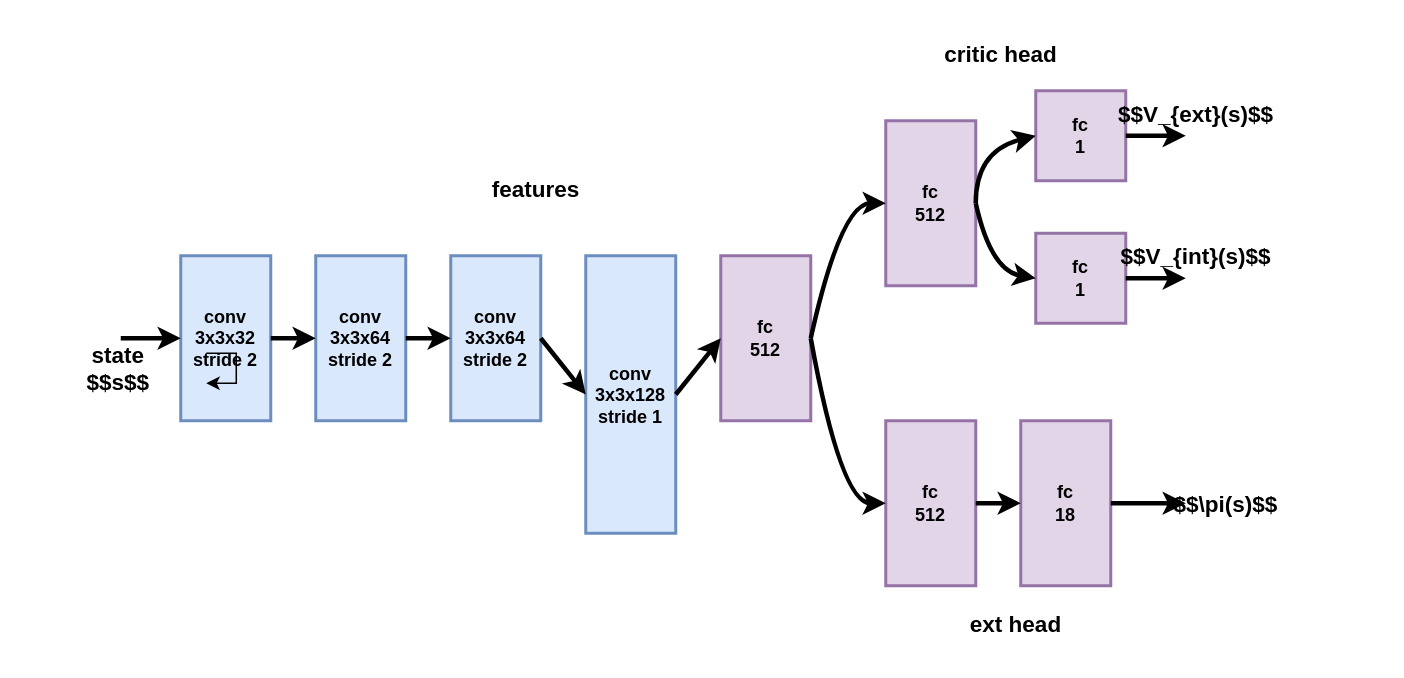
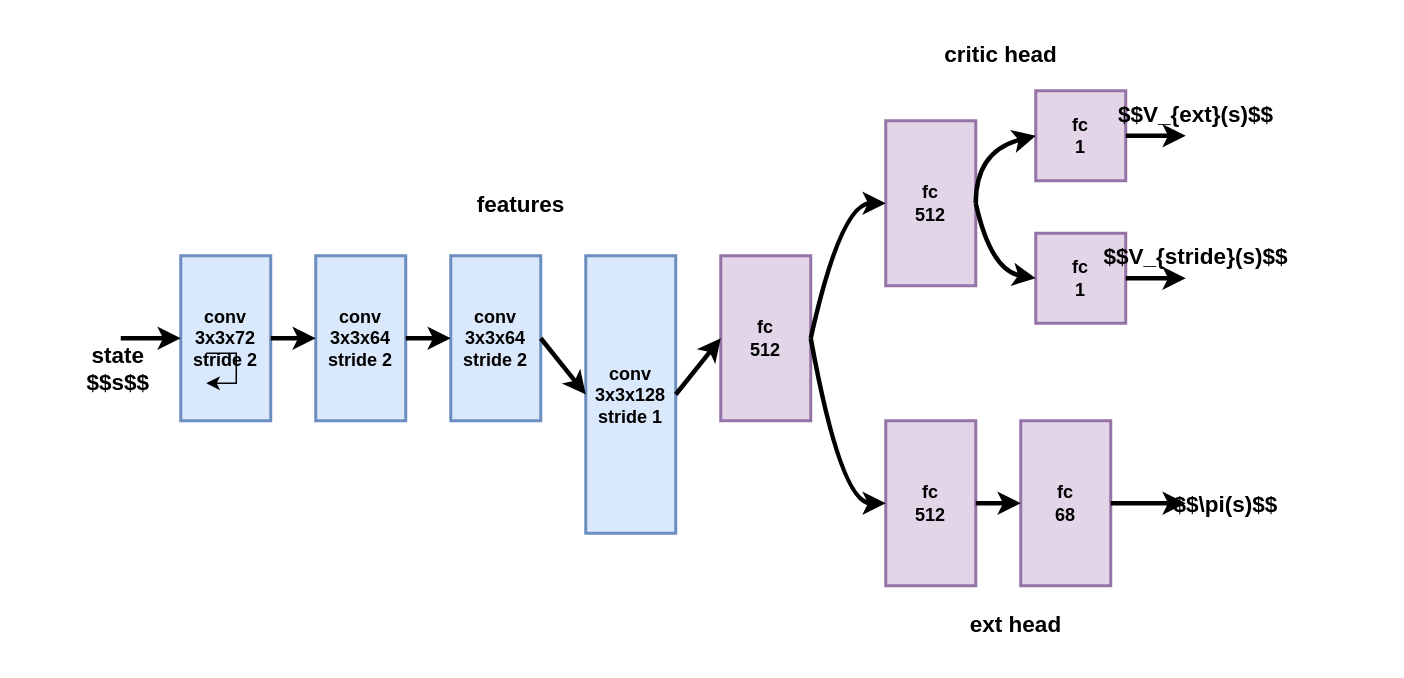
  <mxCell id="0" />
  <mxCell id="1" parent="0" />
- <mxCell id="2" value="conv 3x3x32&lt;br&gt;stride 2" style="rounded=0;whiteSpace=wrap;html=1;labelBackgroundColor=none;strokeWidth=2;fillColor=#dae8fc;strokeColor=#6c8ebf;fontStyle=1;" vertex="1" parent="1"><mxGeometry x="120" y="170" width="60" height="110" as="geometry" /></mxCell>
+ <mxCell id="2" value="conv 3x3x72&lt;br&gt;stride 2" style="rounded=0;whiteSpace=wrap;html=1;labelBackgroundColor=none;strokeWidth=2;fillColor=#dae8fc;strokeColor=#6c8ebf;fontStyle=1;" vertex="1" parent="1"><mxGeometry x="120" y="170" width="60" height="110" as="geometry" /></mxCell>
  <mxCell id="3" value="" style="endArrow=classic;html=1;rounded=0;strokeWidth=3;entryX=0;entryY=0.5;entryDx=0;entryDy=0;" edge="1" parent="1" target="2"><mxGeometry width="50" height="50" relative="1" as="geometry"><mxPoint x="80" y="225" as="sourcePoint" /><mxPoint x="330" y="115" as="targetPoint" /></mxGeometry></mxCell>
  <mxCell id="4" value="&lt;font style=&quot;font-size: 15px;&quot;&gt;state&lt;br&gt;$$s$$&lt;br&gt;&lt;/font&gt;" style="text;html=1;strokeColor=none;fillColor=none;align=center;verticalAlign=middle;whiteSpace=wrap;rounded=0;fontStyle=1;fontSize=15;" vertex="1" parent="1"><mxGeometry x="20" y="230" width="117.02" height="30" as="geometry" /></mxCell>
  <mxCell id="5" value="conv 3x3x64&lt;br&gt;stride 2" style="rounded=0;whiteSpace=wrap;html=1;labelBackgroundColor=none;strokeWidth=2;fillColor=#dae8fc;strokeColor=#6c8ebf;fontStyle=1;" vertex="1" parent="1"><mxGeometry x="210" y="170" width="60" height="110" as="geometry" /></mxCell>
  <mxCell id="6" value="" style="endArrow=classic;html=1;rounded=0;strokeWidth=3;entryX=0;entryY=0.5;entryDx=0;entryDy=0;" edge="1" parent="1" target="5"><mxGeometry width="50" height="50" relative="1" as="geometry"><mxPoint x="180" y="225" as="sourcePoint" /><mxPoint x="130" y="235" as="targetPoint" /></mxGeometry></mxCell>
  <mxCell id="7" value="conv 3x3x64&lt;br&gt;stride 2" style="rounded=0;whiteSpace=wrap;html=1;labelBackgroundColor=none;strokeWidth=2;fillColor=#dae8fc;strokeColor=#6c8ebf;fontStyle=1;" vertex="1" parent="1"><mxGeometry x="300" y="170" width="60" height="110" as="geometry" /></mxCell>
  <mxCell id="8" value="" style="endArrow=classic;html=1;rounded=0;strokeWidth=3;entryX=0;entryY=0.5;entryDx=0;entryDy=0;exitX=1;exitY=0.5;exitDx=0;exitDy=0;" edge="1" parent="1" source="5" target="7"><mxGeometry width="50" height="50" relative="1" as="geometry"><mxPoint x="280" y="225" as="sourcePoint" /><mxPoint x="230" y="235" as="targetPoint" /></mxGeometry></mxCell>
  <mxCell id="9" value="conv 3x3x128&lt;br&gt;stride 1" style="rounded=0;whiteSpace=wrap;html=1;labelBackgroundColor=none;strokeWidth=2;fillColor=#dae8fc;strokeColor=#6c8ebf;fontStyle=1;" vertex="1" parent="1"><mxGeometry x="390" y="170" width="60" height="185" as="geometry" /></mxCell>
  <mxCell id="10" value="" style="endArrow=classic;html=1;rounded=0;strokeWidth=3;entryX=0;entryY=0.5;entryDx=0;entryDy=0;exitX=1;exitY=0.5;exitDx=0;exitDy=0;" edge="1" parent="1" source="7" target="9"><mxGeometry width="50" height="50" relative="1" as="geometry"><mxPoint x="90" y="235" as="sourcePoint" /><mxPoint x="130" y="235" as="targetPoint" /></mxGeometry></mxCell>
  <mxCell id="11" value="fc&lt;br&gt;512" style="rounded=0;whiteSpace=wrap;html=1;labelBackgroundColor=none;strokeWidth=2;fillColor=#e1d5e7;strokeColor=#9673a6;fontStyle=1;" vertex="1" parent="1"><mxGeometry x="480" y="170" width="60" height="110" as="geometry" /></mxCell>
  <mxCell id="12" value="" style="endArrow=classic;html=1;rounded=0;strokeWidth=3;entryX=0;entryY=0.5;entryDx=0;entryDy=0;exitX=1;exitY=0.5;exitDx=0;exitDy=0;" edge="1" parent="1" source="9" target="11"><mxGeometry width="50" height="50" relative="1" as="geometry"><mxPoint x="370" y="235" as="sourcePoint" /><mxPoint x="400" y="235" as="targetPoint" /></mxGeometry></mxCell>
  <mxCell id="13" value="fc&lt;br&gt;512" style="rounded=0;whiteSpace=wrap;html=1;labelBackgroundColor=none;strokeWidth=2;fillColor=#e1d5e7;strokeColor=#9673a6;fontStyle=1;" vertex="1" parent="1"><mxGeometry x="590" y="80" width="60" height="110" as="geometry" /></mxCell>
  <mxCell id="14" value="fc&lt;br&gt;1" style="rounded=0;whiteSpace=wrap;html=1;labelBackgroundColor=none;strokeWidth=2;fillColor=#e1d5e7;strokeColor=#9673a6;fontStyle=1;" vertex="1" parent="1"><mxGeometry x="690" y="60" width="60" height="60" as="geometry" /></mxCell>
  <mxCell id="15" value="fc&lt;br&gt;1" style="rounded=0;whiteSpace=wrap;html=1;labelBackgroundColor=none;strokeWidth=2;fillColor=#e1d5e7;strokeColor=#9673a6;fontStyle=1;" vertex="1" parent="1"><mxGeometry x="690" y="155" width="60" height="60" as="geometry" /></mxCell>
  <mxCell id="16" value="fc&lt;br&gt;512" style="rounded=0;whiteSpace=wrap;html=1;labelBackgroundColor=none;strokeWidth=2;fillColor=#e1d5e7;strokeColor=#9673a6;fontStyle=1;" vertex="1" parent="1"><mxGeometry x="590" y="280" width="60" height="110" as="geometry" /></mxCell>
- <mxCell id="17" value="fc&lt;br&gt;18" style="rounded=0;whiteSpace=wrap;html=1;labelBackgroundColor=none;strokeWidth=2;fillColor=#e1d5e7;strokeColor=#9673a6;fontStyle=1;" vertex="1" parent="1"><mxGeometry x="680" y="280" width="60" height="110" as="geometry" /></mxCell>
+ <mxCell id="17" value="fc&lt;br&gt;68" style="rounded=0;whiteSpace=wrap;html=1;labelBackgroundColor=none;strokeWidth=2;fillColor=#e1d5e7;strokeColor=#9673a6;fontStyle=1;" vertex="1" parent="1"><mxGeometry x="680" y="280" width="60" height="110" as="geometry" /></mxCell>
  <mxCell id="18" value="" style="endArrow=classic;html=1;strokeWidth=3;entryX=0;entryY=0.5;entryDx=0;entryDy=0;exitX=1;exitY=0.5;exitDx=0;exitDy=0;curved=1;" edge="1" parent="1" source="11" target="13"><mxGeometry width="50" height="50" relative="1" as="geometry"><mxPoint x="460" y="235" as="sourcePoint" /><mxPoint x="490" y="235" as="targetPoint" /><Array as="points"><mxPoint x="560" y="135" /></Array></mxGeometry></mxCell>
  <mxCell id="19" value="" style="endArrow=classic;html=1;strokeWidth=3;entryX=0;entryY=0.5;entryDx=0;entryDy=0;exitX=1;exitY=0.5;exitDx=0;exitDy=0;curved=1;" edge="1" parent="1" source="11" target="16"><mxGeometry width="50" height="50" relative="1" as="geometry"><mxPoint x="550" y="235" as="sourcePoint" /><mxPoint x="600" y="145" as="targetPoint" /><Array as="points"><mxPoint x="560" y="335" /></Array></mxGeometry></mxCell>
  <mxCell id="20" value="" style="endArrow=classic;html=1;strokeWidth=3;entryX=0;entryY=0.5;entryDx=0;entryDy=0;exitX=1;exitY=0.5;exitDx=0;exitDy=0;curved=1;" edge="1" parent="1" source="13" target="14"><mxGeometry width="50" height="50" relative="1" as="geometry"><mxPoint x="550" y="235" as="sourcePoint" /><mxPoint x="600" y="145" as="targetPoint" /><Array as="points"><mxPoint x="650" y="100" /></Array></mxGeometry></mxCell>
  <mxCell id="21" value="" style="endArrow=classic;html=1;strokeWidth=3;entryX=0;entryY=0.5;entryDx=0;entryDy=0;exitX=1;exitY=0.5;exitDx=0;exitDy=0;curved=1;" edge="1" parent="1" source="13" target="15"><mxGeometry width="50" height="50" relative="1" as="geometry"><mxPoint x="660" y="145" as="sourcePoint" /><mxPoint x="690" y="65" as="targetPoint" /><Array as="points"><mxPoint x="660" y="180" /></Array></mxGeometry></mxCell>
  <mxCell id="22" value="" style="endArrow=classic;html=1;rounded=0;strokeWidth=3;entryX=0;entryY=0.5;entryDx=0;entryDy=0;exitX=1;exitY=0.5;exitDx=0;exitDy=0;" edge="1" parent="1" source="16" target="17"><mxGeometry width="50" height="50" relative="1" as="geometry"><mxPoint x="660" y="145" as="sourcePoint" /><mxPoint x="690" y="205" as="targetPoint" /></mxGeometry></mxCell>
  <mxCell id="23" value="" style="endArrow=classic;html=1;rounded=0;strokeWidth=3;exitX=1;exitY=0.5;exitDx=0;exitDy=0;" edge="1" parent="1" source="17"><mxGeometry width="50" height="50" relative="1" as="geometry"><mxPoint x="800" y="345" as="sourcePoint" /><mxPoint x="790" y="335" as="targetPoint" /></mxGeometry></mxCell>
  <mxCell id="24" value="" style="endArrow=classic;html=1;rounded=0;strokeWidth=3;exitX=1;exitY=0.5;exitDx=0;exitDy=0;" edge="1" parent="1" source="15"><mxGeometry width="50" height="50" relative="1" as="geometry"><mxPoint x="750" y="194.5" as="sourcePoint" /><mxPoint x="790" y="185" as="targetPoint" /></mxGeometry></mxCell>
  <mxCell id="25" value="" style="endArrow=classic;html=1;rounded=0;strokeWidth=3;exitX=1;exitY=0.5;exitDx=0;exitDy=0;" edge="1" parent="1" source="14"><mxGeometry width="50" height="50" relative="1" as="geometry"><mxPoint x="760" y="55" as="sourcePoint" /><mxPoint x="790" y="90" as="targetPoint" /></mxGeometry></mxCell>
  <mxCell id="26" value="&lt;font style=&quot;font-size: 15px;&quot;&gt;ext head&lt;/font&gt;" style="text;html=1;strokeColor=none;fillColor=none;align=center;verticalAlign=middle;whiteSpace=wrap;rounded=0;fontStyle=1;fontSize=15;" vertex="1" parent="1"><mxGeometry x="580" y="400" width="193.71" height="30" as="geometry" /></mxCell>
  <mxCell id="27" value="&lt;font style=&quot;font-size: 15px;&quot;&gt;critic head&lt;/font&gt;" style="text;html=1;strokeColor=none;fillColor=none;align=center;verticalAlign=middle;whiteSpace=wrap;rounded=0;fontStyle=1;fontSize=15;" vertex="1" parent="1"><mxGeometry x="570" y="20" width="193.71" height="30" as="geometry" /></mxCell>
- <mxCell id="28" value="&lt;font style=&quot;font-size: 15px;&quot;&gt;features&lt;/font&gt;" style="text;html=1;strokeColor=none;fillColor=none;align=center;verticalAlign=middle;whiteSpace=wrap;rounded=0;fontStyle=1;fontSize=15;" vertex="1" parent="1"><mxGeometry x="260" y="110" width="193.71" height="30" as="geometry" /></mxCell>
+ <mxCell id="28" value="&lt;font style=&quot;font-size: 15px;&quot;&gt;features&lt;/font&gt;" style="text;html=1;strokeColor=none;fillColor=none;align=center;verticalAlign=middle;whiteSpace=wrap;rounded=0;fontStyle=1;fontSize=15;" vertex="1" parent="1"><mxGeometry x="250" y="120" width="193.71" height="30" as="geometry" /></mxCell>
  <mxCell id="29" value="&lt;font style=&quot;font-size: 15px;&quot;&gt;$$V_{ext}(s)$$&lt;br&gt;&lt;/font&gt;" style="text;html=1;strokeColor=none;fillColor=none;align=center;verticalAlign=middle;whiteSpace=wrap;rounded=0;fontStyle=1;fontSize=15;" vertex="1" parent="1"><mxGeometry x="700" y="60" width="193.71" height="30" as="geometry" /></mxCell>
- <mxCell id="30" value="&lt;font style=&quot;font-size: 15px;&quot;&gt;$$V_{int}(s)$$&lt;br&gt;&lt;/font&gt;" style="text;html=1;strokeColor=none;fillColor=none;align=center;verticalAlign=middle;whiteSpace=wrap;rounded=0;fontStyle=1;fontSize=15;" vertex="1" parent="1"><mxGeometry x="700" y="155" width="193.71" height="30" as="geometry" /></mxCell>
+ <mxCell id="30" value="&lt;font style=&quot;font-size: 15px;&quot;&gt;$$V_{stride}(s)$$&lt;br&gt;&lt;/font&gt;" style="text;html=1;strokeColor=none;fillColor=none;align=center;verticalAlign=middle;whiteSpace=wrap;rounded=0;fontStyle=1;fontSize=15;" vertex="1" parent="1"><mxGeometry x="700" y="155" width="193.71" height="30" as="geometry" /></mxCell>
  <mxCell id="31" value="&lt;font style=&quot;font-size: 15px;&quot;&gt;$$\pi(s)$$&lt;br&gt;&lt;/font&gt;" style="text;html=1;strokeColor=none;fillColor=none;align=center;verticalAlign=middle;whiteSpace=wrap;rounded=0;fontStyle=1;fontSize=15;" vertex="1" parent="1"><mxGeometry x="720" y="320" width="193.71" height="30" as="geometry" /></mxCell>
  <mxCell id="32" style="edgeStyle=orthogonalEdgeStyle;rounded=0;orthogonalLoop=1;jettySize=auto;html=1;" edge="1" parent="1" source="4" target="4"><mxGeometry relative="1" as="geometry" /></mxCell>
